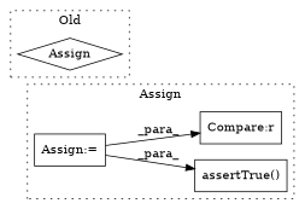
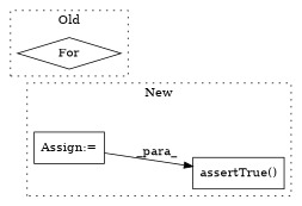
  digraph {
    rankdir=LR
    node [shape=box]
    n1 [a=75 l="16,1" label="assertTrue()" s="7927,8037"]
    n2 [a=68 l=3 label="Assign:=" s=7821]
-   n3 [a=40 l=33 label="Compare:r" s=7943]
-   n4 [a=107 l="4,14" label=Assign s="7209,7232" shape=diamond]
+   n4 [a=107 l="4,14" label=For s="7209,7232" shape=diamond]
    subgraph cluster_1 {
-     label=Assign
+     label=New
      style=dotted
      n1
      n2
-     n3
    }
    subgraph cluster_2 {
      label=Old
      style=dotted
      n4
    }
    n2 -> n1 [label=_para_]
-   n2 -> n3 [label=_para_]
  }
